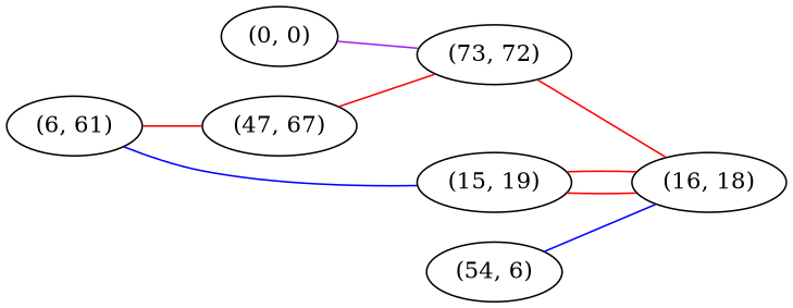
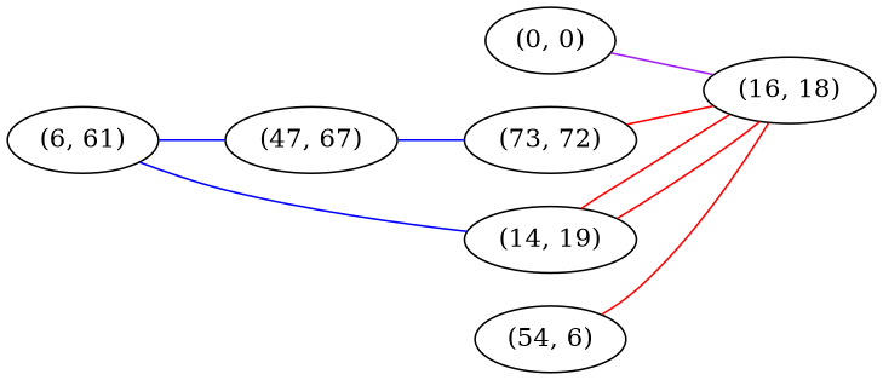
  graph {
    rankdir=LR
    edge [color=red weight=1]
    "(0, 0)"
    "(16, 18)"
    n3 [label="(47, 67)"]
    "(6, 61)"
-   "(15, 19)"
+   "(15, 19)" [label="(14, 19)"]
    "(73, 72)"
    "(54, 6)"
-   "(0, 0)" -- "(73, 72)" [color=purple weight=4]
-   n3 -- "(73, 72)" [weight=3]
-   "(6, 61)" -- n3 [weight=3]
+   "(0, 0)" -- "(16, 18)" [color=purple weight=4]
+   n3 -- "(73, 72)" [color=blue weight=3]
+   "(6, 61)" -- n3 [color=blue weight=3]
    "(6, 61)" -- "(15, 19)" [color=blue]
    "(15, 19)" -- "(16, 18)"
    "(15, 19)" -- "(16, 18)"
    "(73, 72)" -- "(16, 18)"
-   "(54, 6)" -- "(16, 18)" [color=blue]
+   "(54, 6)" -- "(16, 18)"
  }
